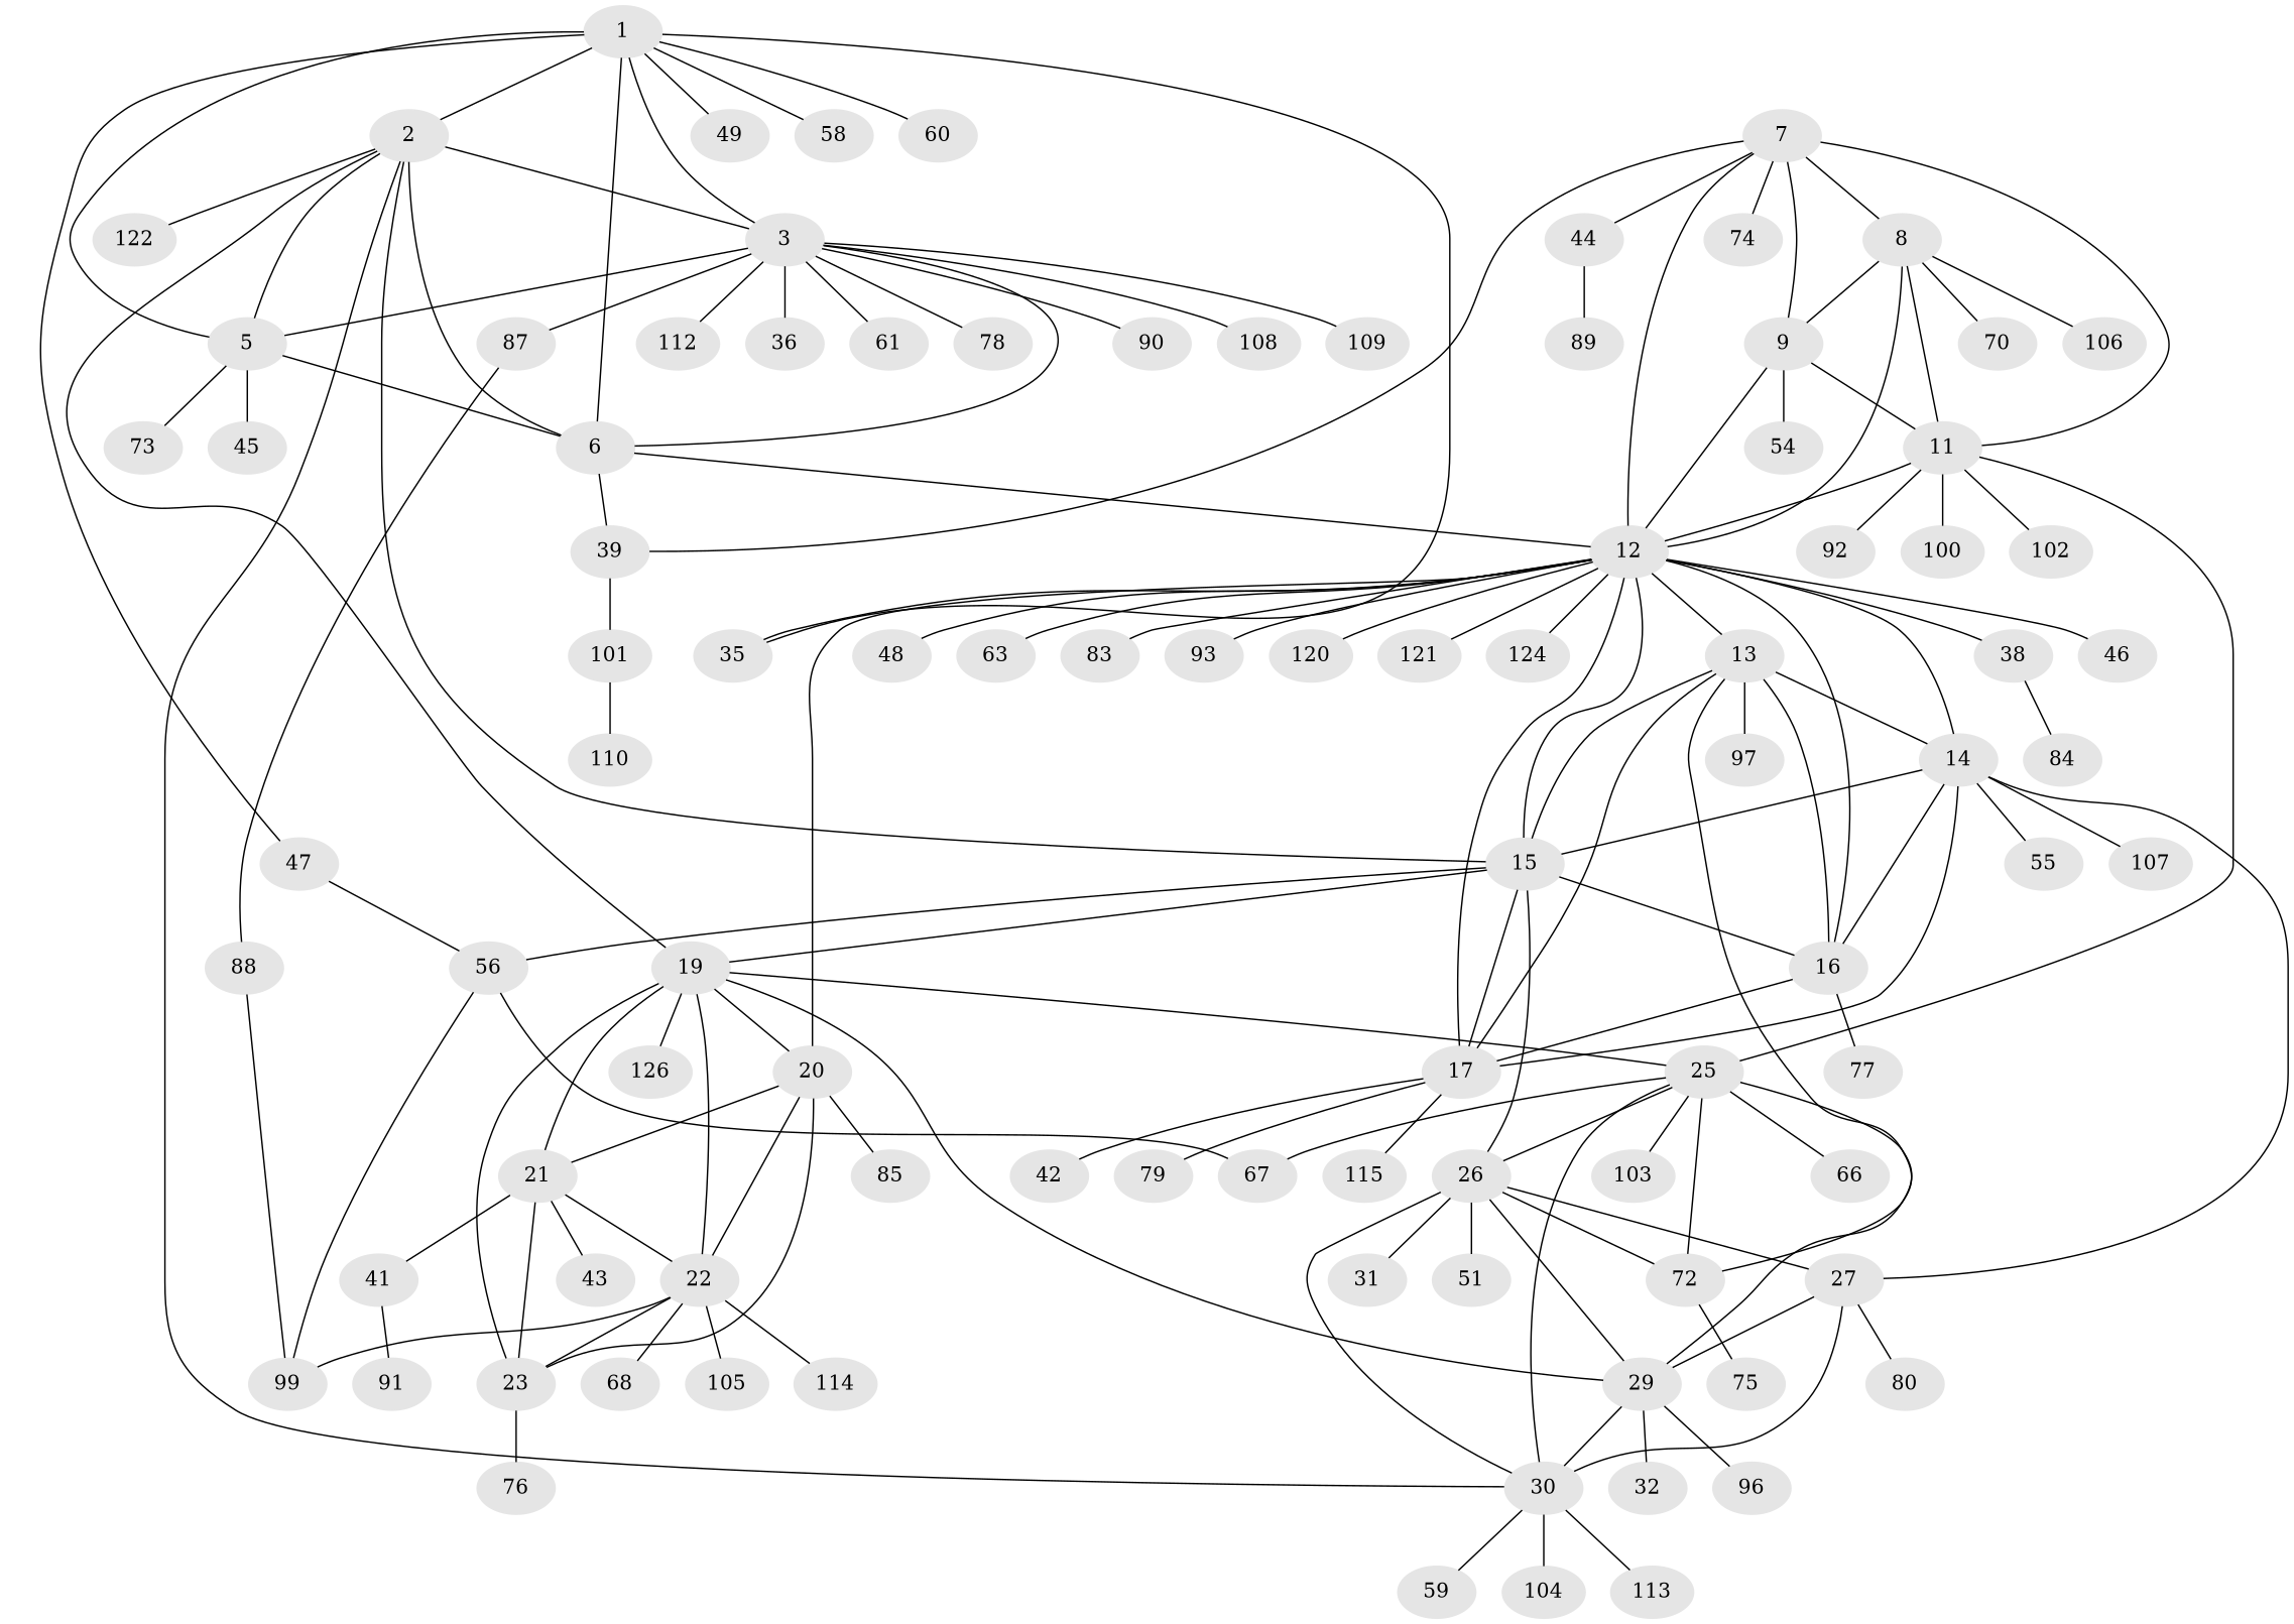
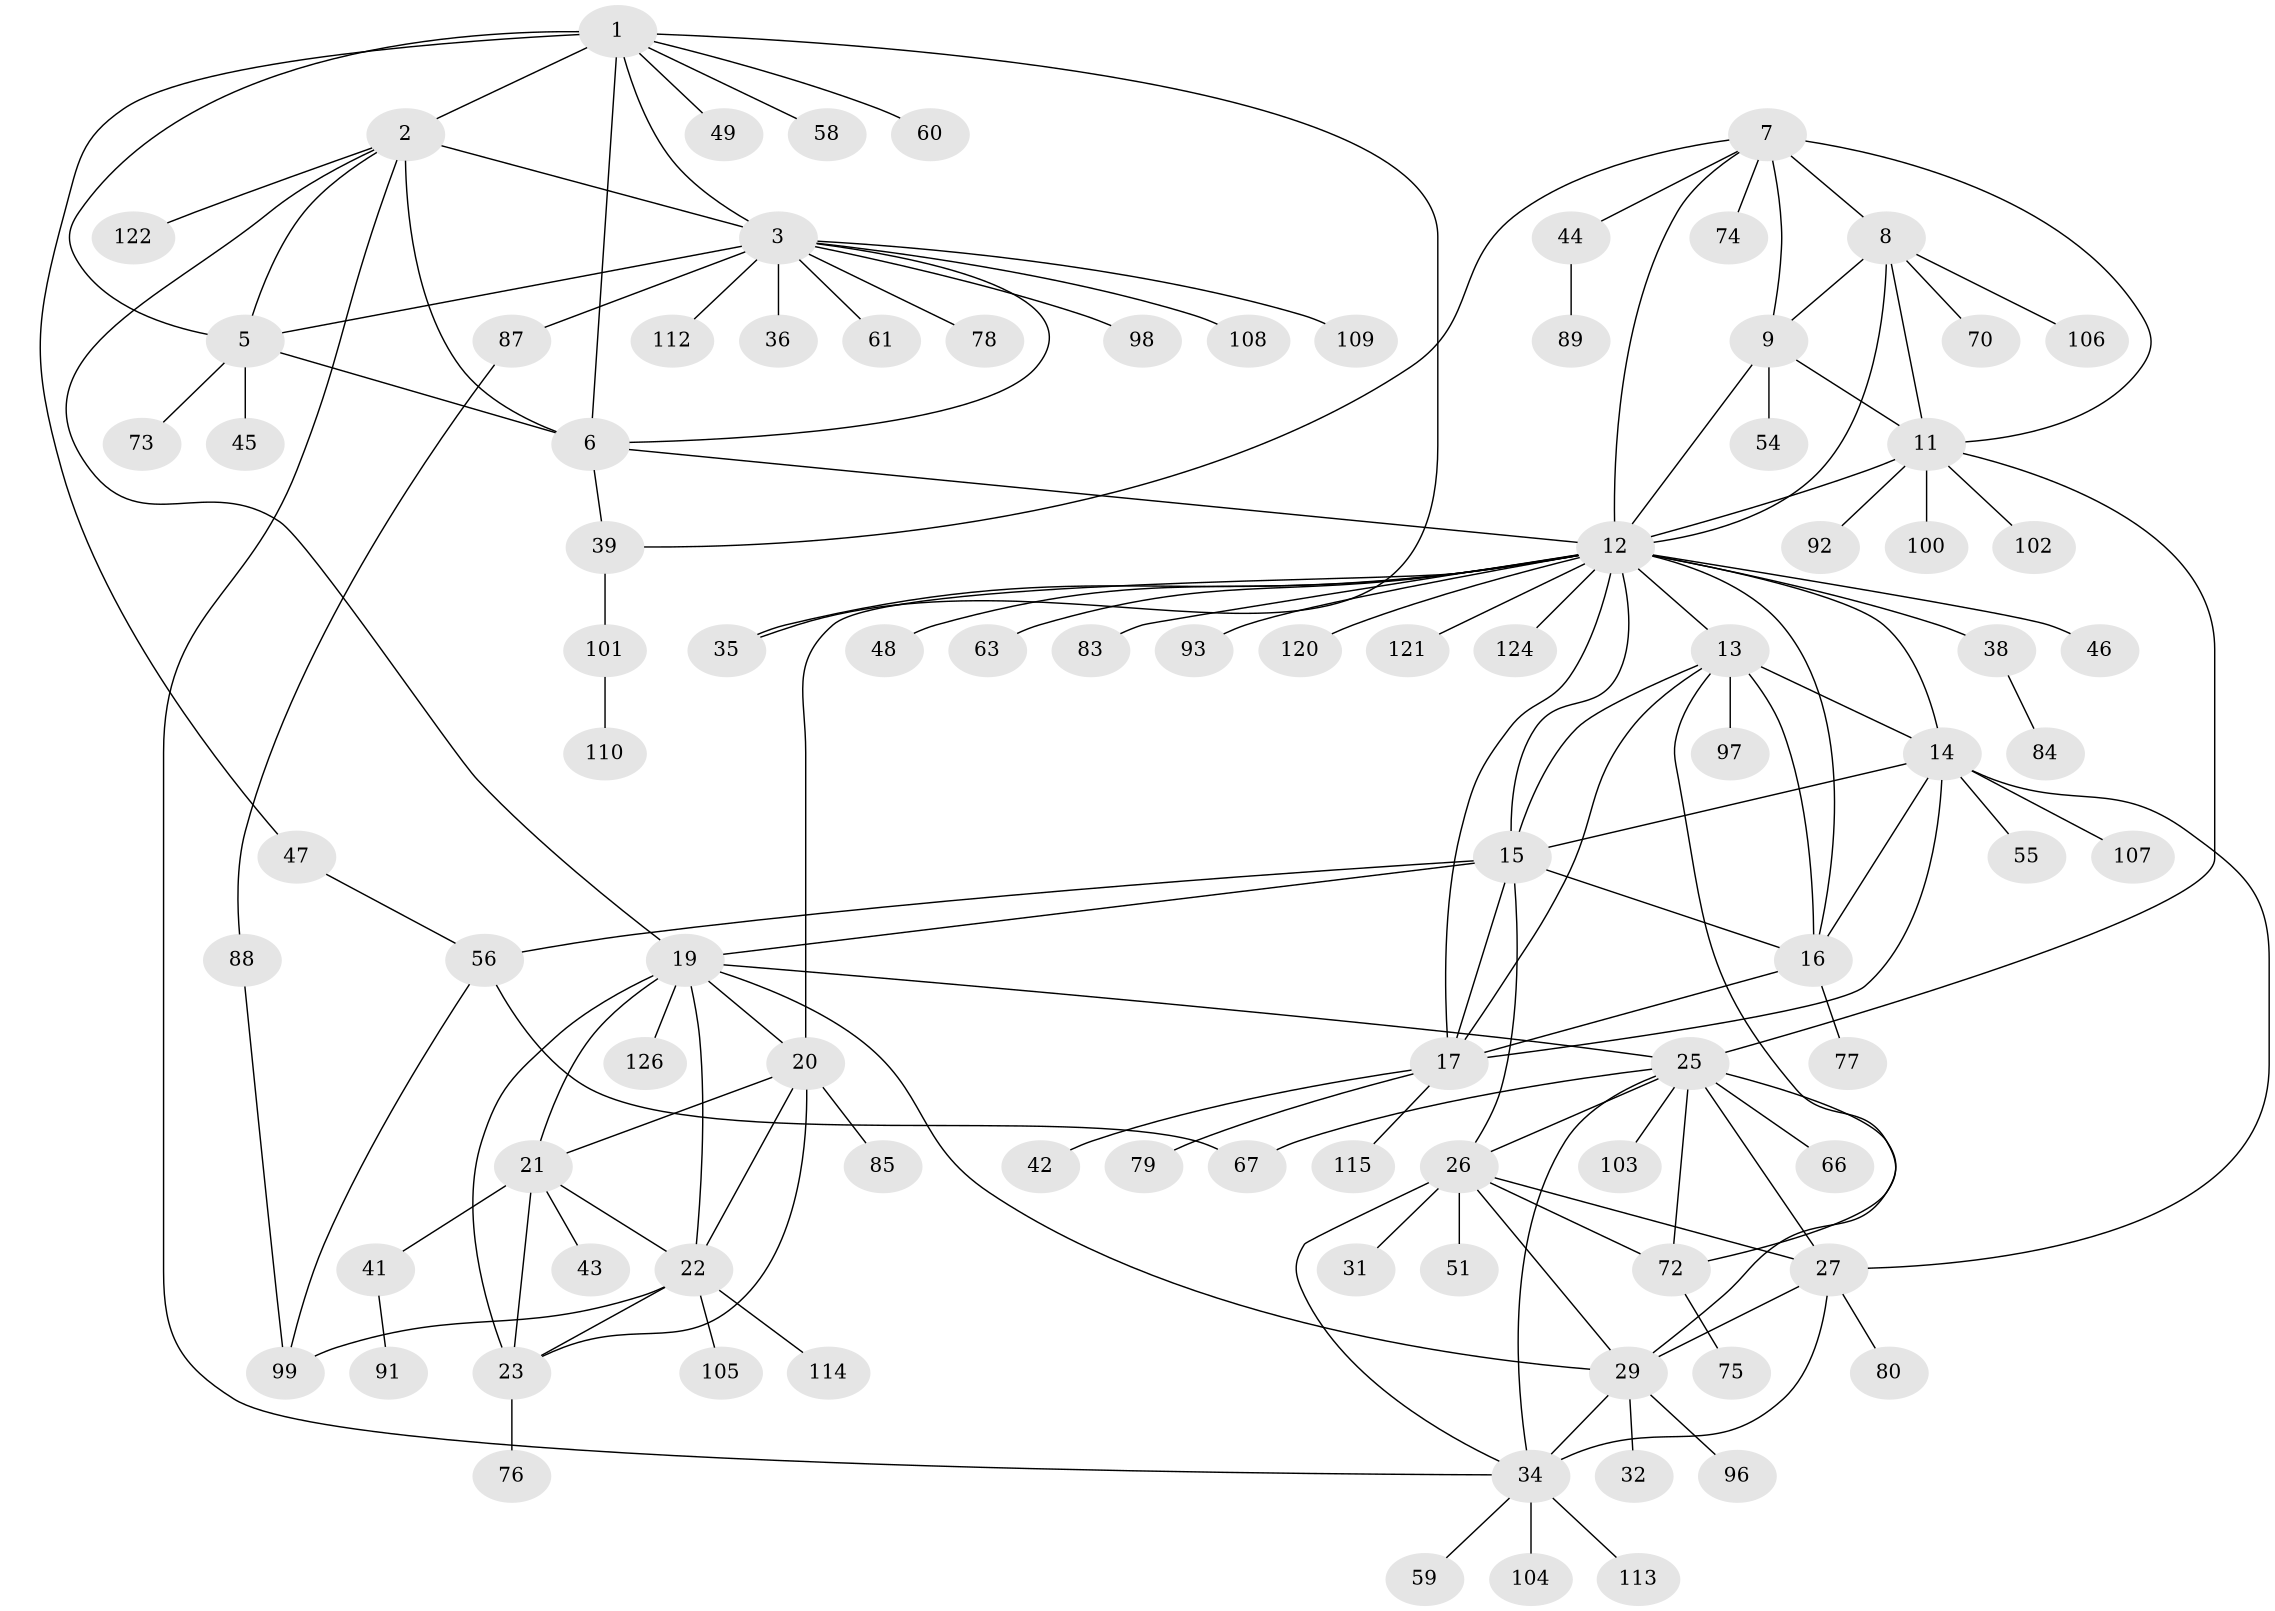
  graph {
    node [color=gray90 style=filled]
    1 [super="+53"]
    2 [super="+4"]
    3 [super="+52"]
    5 [super="+118"]
    6
    35 [super="+62"]
    47
    49
    58
    60
    15 [super="+69"]
    19 [super="+82"]
-   30 [super="+95"]
+   30 [super="+95" label=34]
    122
    36
    61
    78 [super="+117"]
    87
-   90
+   90 [label=98]
    108
    109
    112
    45
    73
    12 [super="+18"]
    39
    56 [super="+64"]
    99
    67
    16 [super="+40"]
    17 [super="+57"]
    26 [super="+34"]
    25 [super="+71"]
    20 [super="+81"]
    21 [super="+98"]
    22 [super="+65"]
    23 [super="+24"]
    29 [super="+123"]
    126
    59
    104
    113
    88 [super="+116"]
    13 [super="+94"]
    14 [super="+37"]
    38
    46
    48
    63
    83
    93
    120
    121
    124
    101
    7 [super="+33"]
    8 [super="+10"]
    9
    11 [super="+50"]
    44
    74 [super="+111"]
    70
    106
    54
    92 [super="+119"]
    100
    102
    89
    72 [super="+86"]
    27 [super="+28"]
    66
    103
    97
    55
    107
    77
    42
    79
    115
    85
    84
    75
    80
    31
    51
    41
    43
-   68
    105
    114 [super="+125"]
    76
    32
    96
    91
    110
    1 -- 2 [weight=2]
    1 -- 3
    1 -- 5
    1 -- 6
    1 -- 35
    1 -- 47
    1 -- 49
    1 -- 58
    1 -- 60
    2 -- 3 [weight=2]
    2 -- 5 [weight=2]
    2 -- 6 [weight=2]
-   2 -- 15
    2 -- 19
    2 -- 30
    2 -- 122
    3 -- 5
    3 -- 6
    3 -- 36
    3 -- 61
    3 -- 78
    3 -- 87
    3 -- 90
    3 -- 108
    3 -- 109
    3 -- 112
    5 -- 6
    5 -- 45
    5 -- 73
    6 -- 12
    6 -- 39
    47 -- 56
    15 -- 19
    15 -- 56
    15 -- 16
    15 -- 17
    15 -- 26
    19 -- 25
    19 -- 20
    19 -- 21
    19 -- 22
    19 -- 23 [weight=2]
    19 -- 29
    19 -- 126
    30 -- 59
    30 -- 104
    30 -- 113
    87 -- 88
    12 -- 35
    12 -- 15
    12 -- 16
    12 -- 17
    12 -- 20
    12 -- 13
    12 -- 14
    12 -- 38
    12 -- 46
    12 -- 48
    12 -- 63
    12 -- 83
    12 -- 93
    12 -- 120
    12 -- 121
    12 -- 124
    39 -- 101
    56 -- 99
    56 -- 67
    16 -- 17
    16 -- 77
    17 -- 42
    17 -- 79
    17 -- 115
    26 -- 30
    26 -- 29
    26 -- 72
    26 -- 27 [weight=2]
    26 -- 31
    26 -- 51
    25 -- 30
    25 -- 67
    25 -- 26
    25 -- 29
    25 -- 72
+   25 -- 27 [weight=2]
    25 -- 66
    25 -- 103
    20 -- 21
    20 -- 22
    20 -- 23 [weight=2]
    20 -- 85
    21 -- 22
    21 -- 23 [weight=2]
    21 -- 41
    21 -- 43
    22 -- 99
    22 -- 23 [weight=2]
-   22 -- 68
    22 -- 105
    22 -- 114
    23 -- 76
    29 -- 30
    29 -- 32
    29 -- 96
    88 -- 99
    13 -- 15
    13 -- 16
    13 -- 17
    13 -- 14
    13 -- 72
    13 -- 97
    14 -- 15
    14 -- 16
    14 -- 17
    14 -- 27
    14 -- 55
    14 -- 107
    38 -- 84
    101 -- 110
    7 -- 12
    7 -- 39
    7 -- 8 [weight=2]
    7 -- 9
    7 -- 11
    7 -- 44
    7 -- 74
    8 -- 12 [weight=2]
    8 -- 9 [weight=2]
    8 -- 11 [weight=2]
    8 -- 70
    8 -- 106
    9 -- 12
    9 -- 11
    9 -- 54
    11 -- 12
    11 -- 25
    11 -- 92
    11 -- 100
    11 -- 102
    44 -- 89
    72 -- 75
    27 -- 30 [weight=2]
    27 -- 29 [weight=2]
    27 -- 80
    41 -- 91
  }
